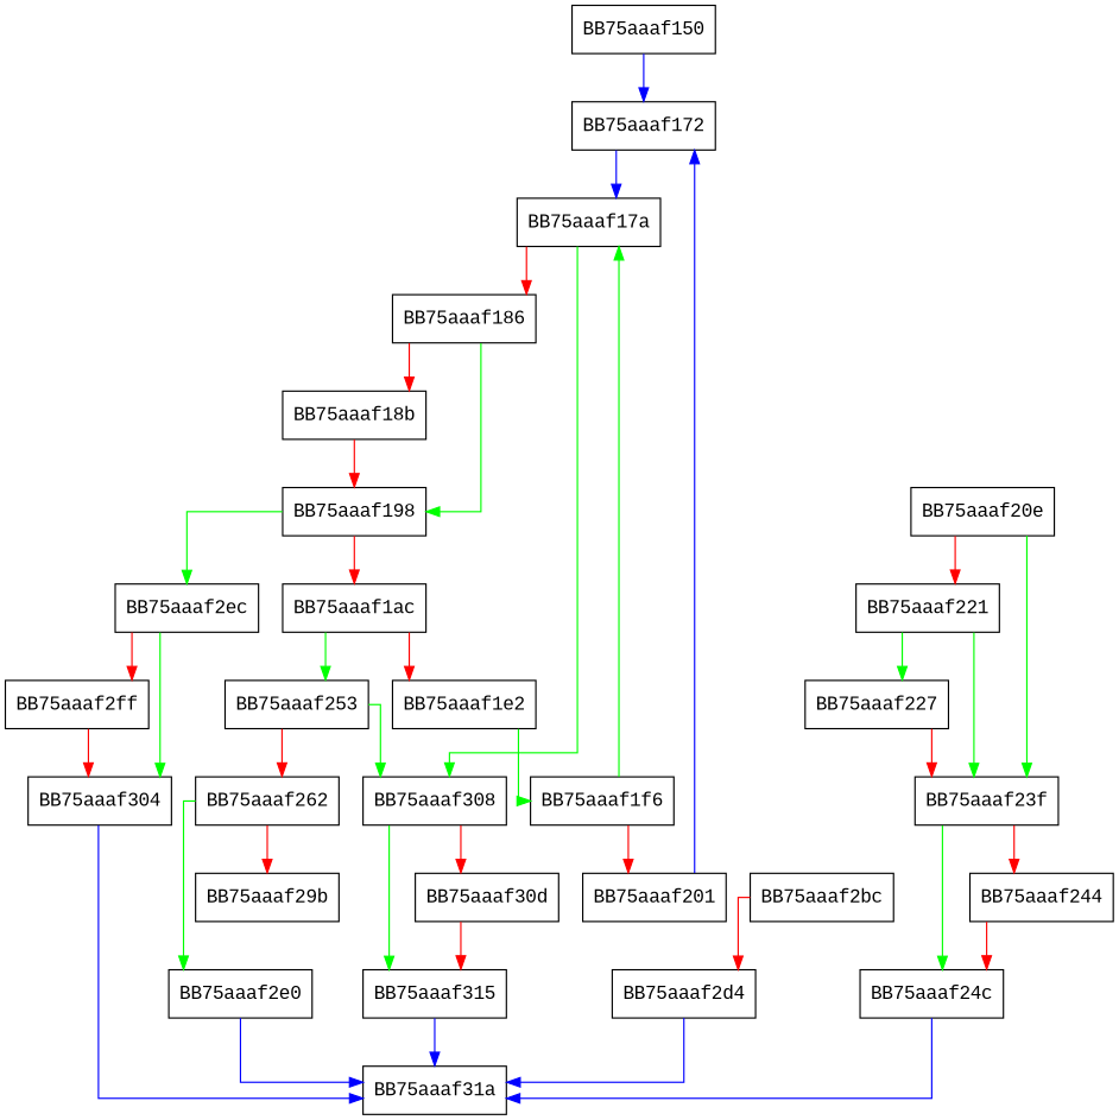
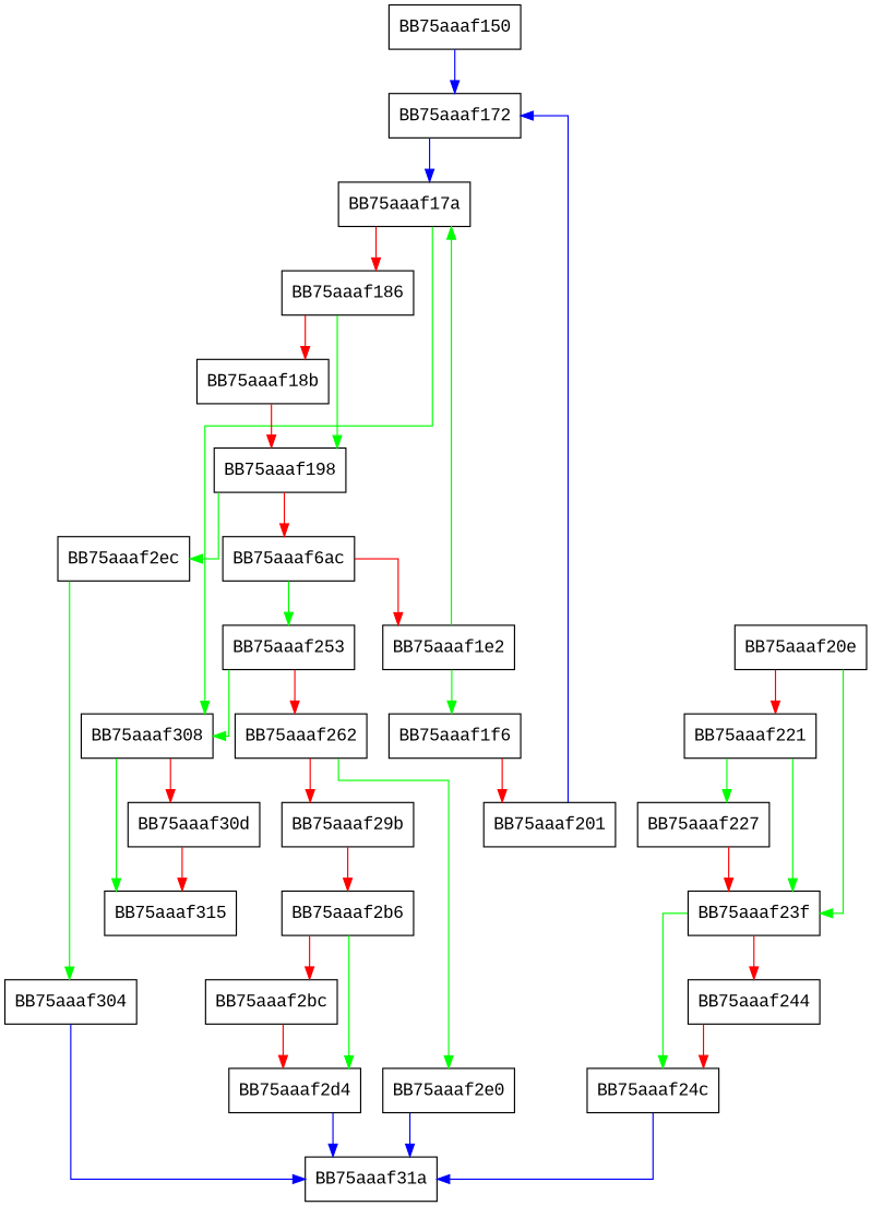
  digraph {
    fontname="Liberation Mono"
    splines=ortho
    node [fontname="Liberation Mono" shape=box]
    edge [color=red fontname="Liberation Mono"]
    BB75aaaf150
    BB75aaaf172
    BB75aaaf17a
    BB75aaaf308
    BB75aaaf186
    BB75aaaf315
    BB75aaaf30d
    BB75aaaf198
    BB75aaaf18b
    BB75aaaf31a
    BB75aaaf2ec
-   BB75aaaf1ac
+   BB75aaaf1ac [label=BB75aaaf6ac]
    BB75aaaf304
-   BB75aaaf2ff
    BB75aaaf253
    BB75aaaf1e2
    BB75aaaf262
    BB75aaaf1f6
    BB75aaaf2e0
    BB75aaaf29b
    BB75aaaf201
    BB75aaaf20e
    BB75aaaf23f
    BB75aaaf221
    BB75aaaf24c
    BB75aaaf244
    BB75aaaf227
+   BB75aaaf2b6
    BB75aaaf2d4
    BB75aaaf2bc
    BB75aaaf150 -> BB75aaaf172 [color=blue]
    BB75aaaf172 -> BB75aaaf17a [color=blue]
    BB75aaaf17a -> BB75aaaf308 [color=green]
    BB75aaaf17a -> BB75aaaf186
    BB75aaaf308 -> BB75aaaf315 [color=green]
    BB75aaaf308 -> BB75aaaf30d
    BB75aaaf186 -> BB75aaaf198 [color=green]
    BB75aaaf186 -> BB75aaaf18b
-   BB75aaaf315 -> BB75aaaf31a [color=blue]
    BB75aaaf30d -> BB75aaaf315
    BB75aaaf198 -> BB75aaaf2ec [color=green]
    BB75aaaf198 -> BB75aaaf1ac
    BB75aaaf18b -> BB75aaaf198
    BB75aaaf2ec -> BB75aaaf304 [color=green]
-   BB75aaaf2ec -> BB75aaaf2ff
    BB75aaaf1ac -> BB75aaaf253 [color=green]
    BB75aaaf1ac -> BB75aaaf1e2
    BB75aaaf304 -> BB75aaaf31a [color=blue]
-   BB75aaaf2ff -> BB75aaaf304
    BB75aaaf253 -> BB75aaaf308 [color=green]
    BB75aaaf253 -> BB75aaaf262
    BB75aaaf1e2 -> BB75aaaf1f6 [color=green]
    BB75aaaf262 -> BB75aaaf2e0 [color=green]
    BB75aaaf262 -> BB75aaaf29b
-   BB75aaaf1f6 -> BB75aaaf17a [color=green]
+   BB75aaaf1e2 -> BB75aaaf17a [color=green]
    BB75aaaf1f6 -> BB75aaaf201
    BB75aaaf2e0 -> BB75aaaf31a [color=blue]
+   BB75aaaf29b -> BB75aaaf2b6
    BB75aaaf201 -> BB75aaaf172 [color=blue]
    BB75aaaf20e -> BB75aaaf23f [color=green]
    BB75aaaf20e -> BB75aaaf221
    BB75aaaf23f -> BB75aaaf24c [color=green]
    BB75aaaf23f -> BB75aaaf244
    BB75aaaf221 -> BB75aaaf23f [color=green]
    BB75aaaf221 -> BB75aaaf227 [color=green]
    BB75aaaf24c -> BB75aaaf31a [color=blue]
    BB75aaaf244 -> BB75aaaf24c
    BB75aaaf227 -> BB75aaaf23f
+   BB75aaaf2b6 -> BB75aaaf2d4 [color=green]
+   BB75aaaf2b6 -> BB75aaaf2bc
    BB75aaaf2d4 -> BB75aaaf31a [color=blue]
    BB75aaaf2bc -> BB75aaaf2d4
  }
